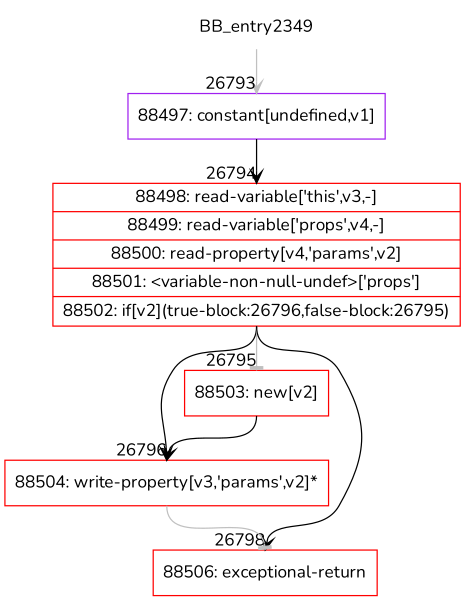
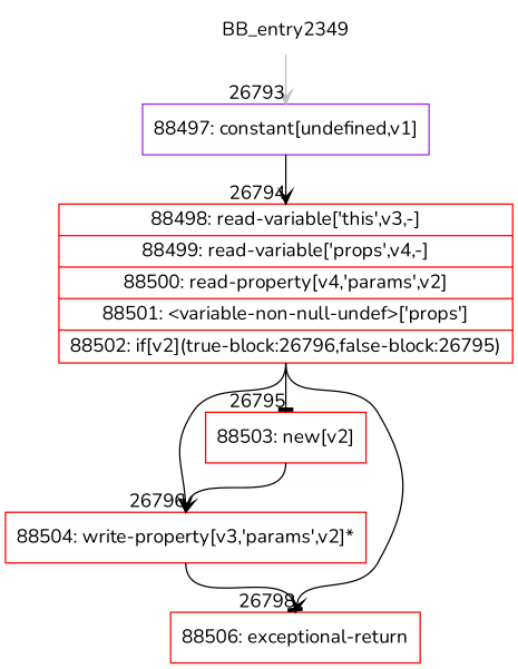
  digraph {
    fontname=Nunito
    rankdir=TD
    node [color=red fontname=Nunito shape=record]
    edge [arrowhead=vee fontname=Nunito headport=n tailport=s]
    BB_entry2349 [shape=none]
    n2 [color=purple label="{88497: constant[undefined,v1]}"]
    n3 [label="{88498: read-variable['this',v3,-]|88499: read-variable['props',v4,-]|88500: read-property[v4,'params',v2]|88501: \<variable-non-null-undef\>['props']|88502: if[v2](true-block:26796,false-block:26795)}"]
    n4 [label="{88504: write-property[v3,'params',v2]*}"]
    n5 [label="{88503: new[v2]}"]
    n6 [label="{88506: exceptional-return}"]
    BB_entry2349 -> n2 [color=gray headlabel="    26793"]
    n2 -> n3 [headlabel="      26794"]
    n3 -> n4 [headlabel="      26796"]
-   n3 -> n5 [arrowhead=tee headlabel="      26795" color=gray]
+   n3 -> n5 [arrowhead=tee headlabel="      26795"]
    n3 -> n6 [color=black headlabel="      26798"]
-   n4 -> n6 [arrowhead=tee color=gray]
+   n4 -> n6 [arrowhead=tee color=black]
    n5 -> n4
  }
